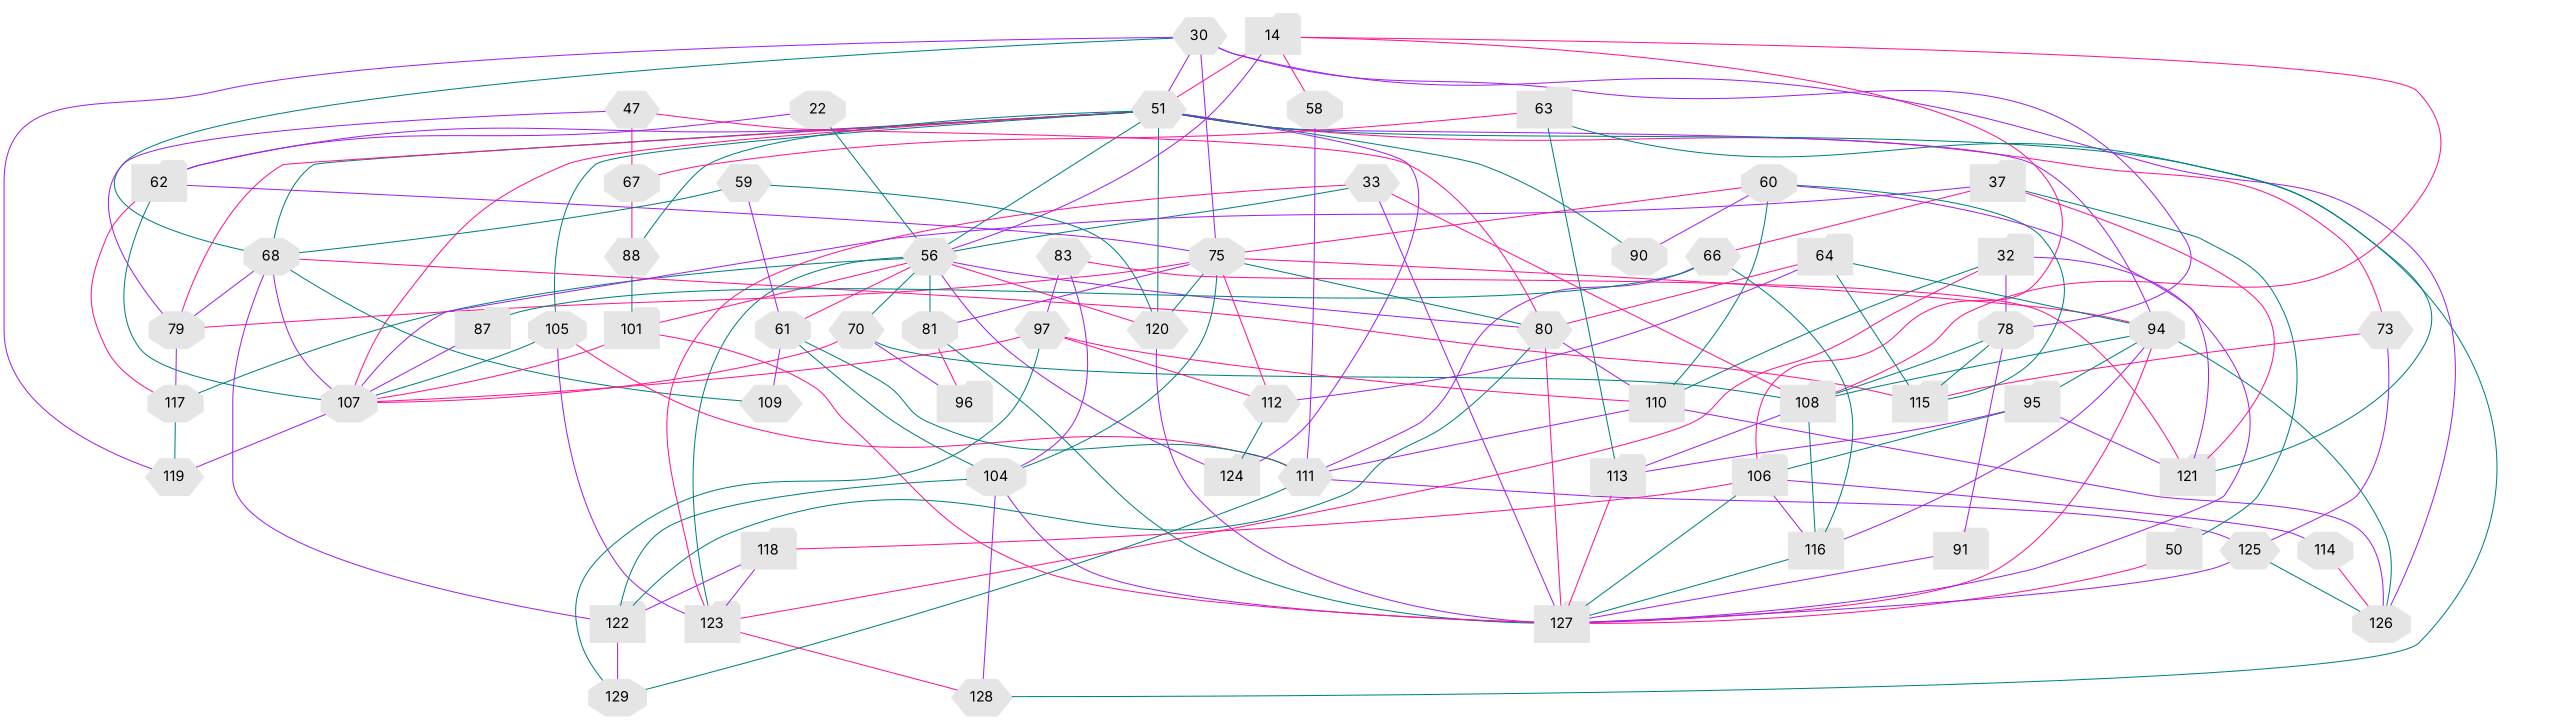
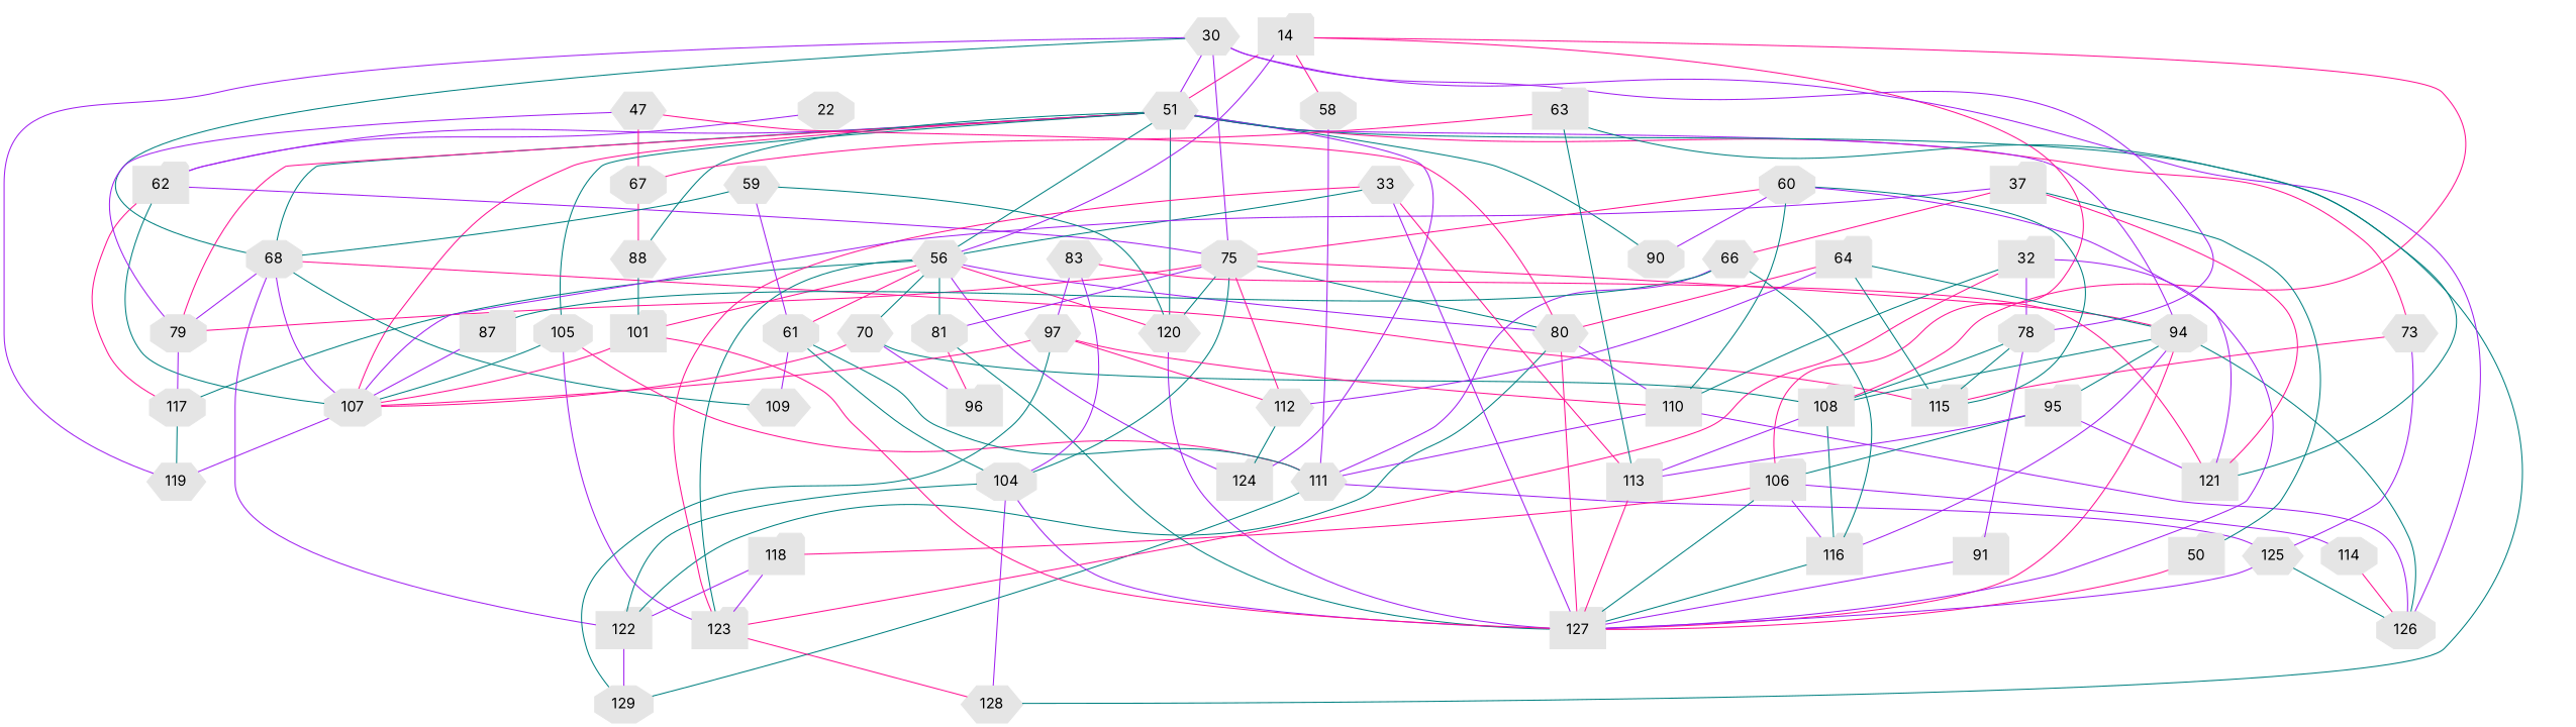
  graph {
    fontname=Inter
    node [color=gray90 fontname=Inter shape=folder style=filled]
    edge [color=purple fontname=Inter]
    51 [shape=hexagon super="+1+42+49"]
    56 [shape=hexagon super="+43+36"]
    62 [super="+57"]
    68 [shape=octagon super="+53"]
    107 [shape=octagon super="+67"]
    79 [shape=octagon]
    73 [shape=hexagon]
    88 [shape=hexagon super="+18"]
    90 [shape=octagon super="+82"]
    94 [shape=octagon super="+52"]
    105 [shape=octagon super="+29"]
    120 [shape=hexagon super="+34"]
    124 [super="+39"]
    128 [shape=hexagon]
    61 [shape=octagon super="+46"]
    111 [shape=hexagon super="+76"]
    104 [shape=octagon super="+17"]
    109 [shape=hexagon]
    14 [super="+11"]
    58 [shape=octagon]
    106
    108 [super="+35+84"]
    123 [super="+7"]
    80 [shape=hexagon super="+74+72"]
    70 [shape=hexagon]
    81 [shape=octagon]
    101 [super="+89"]
    117 [shape=octagon]
    127 [super="+71+103"]
    116 [super="+100"]
    114 [shape=octagon]
    118
    113 [super="+20"]
    22 [shape=octagon]
    75 [shape=octagon super="+38+69"]
    30 [shape=hexagon super="+21"]
    78 [shape=octagon super="+77"]
    119 [shape=hexagon]
    126 [shape=octagon super="+102"]
    115
    122 [super="+93"]
    112 [shape=hexagon super="+85"]
    91
    32
    110 [super="+54"]
    33 [shape=hexagon]
    37
    50
    66 [shape=hexagon super="+55"]
    121
    87
    n52 [label=67 shape=octagon super="+48"]
    47 [shape=hexagon]
    125 [shape=hexagon]
    95
    96
    129 [shape=octagon]
    59 [shape=hexagon super="+24"]
    60 [shape=octagon super="+13"]
    63
    64 [super="+27"]
    83 [shape=hexagon super="+26"]
    97 [shape=hexagon super="+45"]
    51 -- 56 [color=teal weight=2]
    51 -- 62
    51 -- 68 [color=teal]
    51 -- 107 [color=deeppink]
    51 -- 79 [color=deeppink]
    51 -- 73 [color=deeppink]
    51 -- 88 [color=teal weight=3]
    51 -- 90 [color=teal weight=2]
    51 -- 94 [weight=2]
    51 -- 105 [color=teal]
    51 -- 120 [color=teal]
    51 -- 124
    51 -- 128 [color=teal]
    56 -- 120 [color=deeppink]
    56 -- 124
    56 -- 61 [color=deeppink]
    56 -- 123 [color=teal]
    56 -- 80
    56 -- 70 [color=teal]
    56 -- 81 [color=teal]
    56 -- 101 [color=deeppink weight=3]
    56 -- 117 [color=teal]
    62 -- 107 [color=teal weight=2]
    62 -- 117 [color=deeppink]
    62 -- 75
    68 -- 107 [weight=2]
    68 -- 79
    68 -- 109 [color=teal]
    68 -- 115 [color=deeppink]
    68 -- 122
    107 -- 119
    79 -- 117
    73 -- 115 [color=deeppink]
    73 -- 125
    88 -- 101 [color=teal]
    94 -- 108 [color=teal]
    94 -- 127 [color=deeppink]
    94 -- 116
    94 -- 126 [color=teal weight=2]
    94 -- 95 [color=teal]
    105 -- 107 [color=teal]
    105 -- 111 [color=deeppink]
    105 -- 123
    120 -- 127
    61 -- 111 [color=teal weight=2]
    61 -- 104 [color=teal]
    61 -- 109
    111 -- 125
    111 -- 129 [color=teal]
    104 -- 128
    104 -- 127
    104 -- 122 [color=teal]
    14 -- 51 [color=deeppink weight=2]
    14 -- 56 [weight=2]
    14 -- 58 [color=deeppink]
    14 -- 106 [color=deeppink]
    14 -- 108 [color=deeppink]
    58 -- 111
    106 -- 127 [color=teal]
    106 -- 116 [weight=2]
    106 -- 114
    106 -- 118 [color=deeppink]
    108 -- 116 [color=teal]
    108 -- 113
    123 -- 128 [color=deeppink]
    80 -- 127 [color=deeppink weight=5]
    80 -- 122 [color=teal]
    80 -- 110 [weight=3]
    70 -- 107 [color=deeppink]
    70 -- 108 [color=teal]
    70 -- 96
    81 -- 127 [color=teal]
    81 -- 96 [color=deeppink]
    101 -- 107 [color=deeppink]
    101 -- 127 [color=deeppink]
    117 -- 119 [color=teal]
    116 -- 127 [color=teal]
    114 -- 126 [color=deeppink]
    118 -- 123
    118 -- 122
    113 -- 127 [color=deeppink weight=2]
-   22 -- 56 [color=teal]
    22 -- 62
    75 -- 79 [color=deeppink weight=2]
    75 -- 94 [color=deeppink weight=2]
    75 -- 120 [color=teal]
    75 -- 104 [color=teal]
    75 -- 80 [color=teal]
    75 -- 81
    75 -- 112 [color=deeppink weight=2]
    30 -- 51
    30 -- 68 [color=teal]
    30 -- 75
    30 -- 78 [weight=2]
    30 -- 119
    30 -- 126
    78 -- 108 [color=teal]
    78 -- 115 [color=teal]
    78 -- 91
    122 -- 129
    112 -- 124 [color=teal]
    91 -- 127
    32 -- 123 [color=deeppink]
    32 -- 127 [weight=2]
    32 -- 78
    32 -- 110 [color=teal]
    110 -- 111
    110 -- 126
    33 -- 56 [color=teal]
-   33 -- 108 [color=deeppink]
+   33 -- 113 [color=deeppink]
    33 -- 123 [color=deeppink weight=2]
    33 -- 127 [weight=2]
    37 -- 107
    37 -- 50 [color=teal]
    37 -- 66 [color=deeppink]
    37 -- 121 [color=deeppink]
    50 -- 127 [color=deeppink]
    66 -- 111 [weight=2]
    66 -- 116 [color=teal weight=2]
    66 -- 87 [color=teal]
    87 -- 107
    n52 -- 88 [color=deeppink weight=2]
    47 -- 79
    47 -- 80 [color=deeppink]
    47 -- n52 [color=deeppink]
    125 -- 127
    125 -- 126 [color=teal weight=2]
    95 -- 106 [color=teal]
    95 -- 113 [weight=2]
    95 -- 121
    59 -- 68 [color=teal]
    59 -- 120 [color=teal]
    59 -- 61
    60 -- 90
    60 -- 75 [color=deeppink]
    60 -- 115 [color=teal]
    60 -- 110 [color=teal]
    60 -- 121
    63 -- 113 [color=teal]
    63 -- 121 [color=teal]
    63 -- n52 [color=deeppink]
    64 -- 94 [color=teal]
    64 -- 80 [color=deeppink]
    64 -- 115 [color=teal]
    64 -- 112
    83 -- 104
    83 -- 121 [color=deeppink weight=2]
    83 -- 97 [weight=2]
    97 -- 107 [color=deeppink weight=2]
    97 -- 112 [color=deeppink]
    97 -- 110 [color=deeppink]
    97 -- 129 [color=teal]
  }
